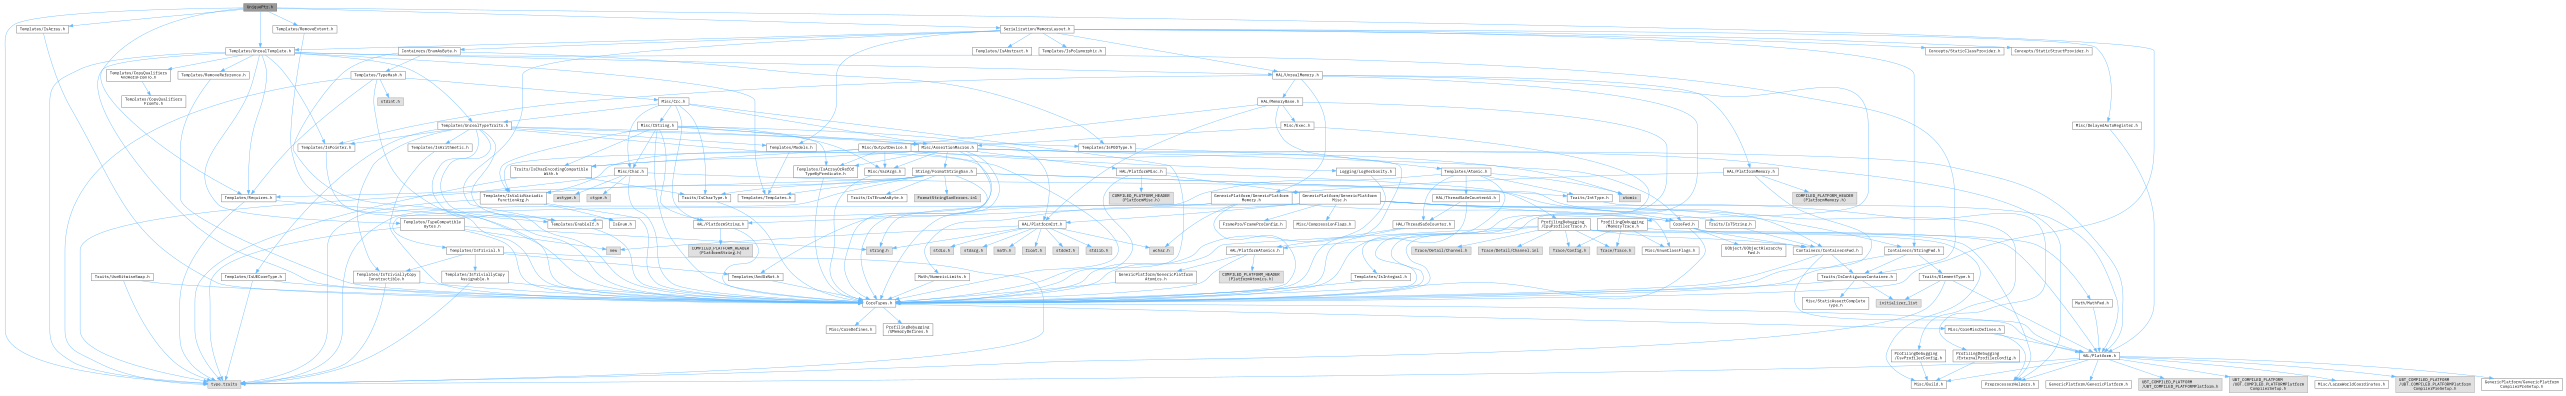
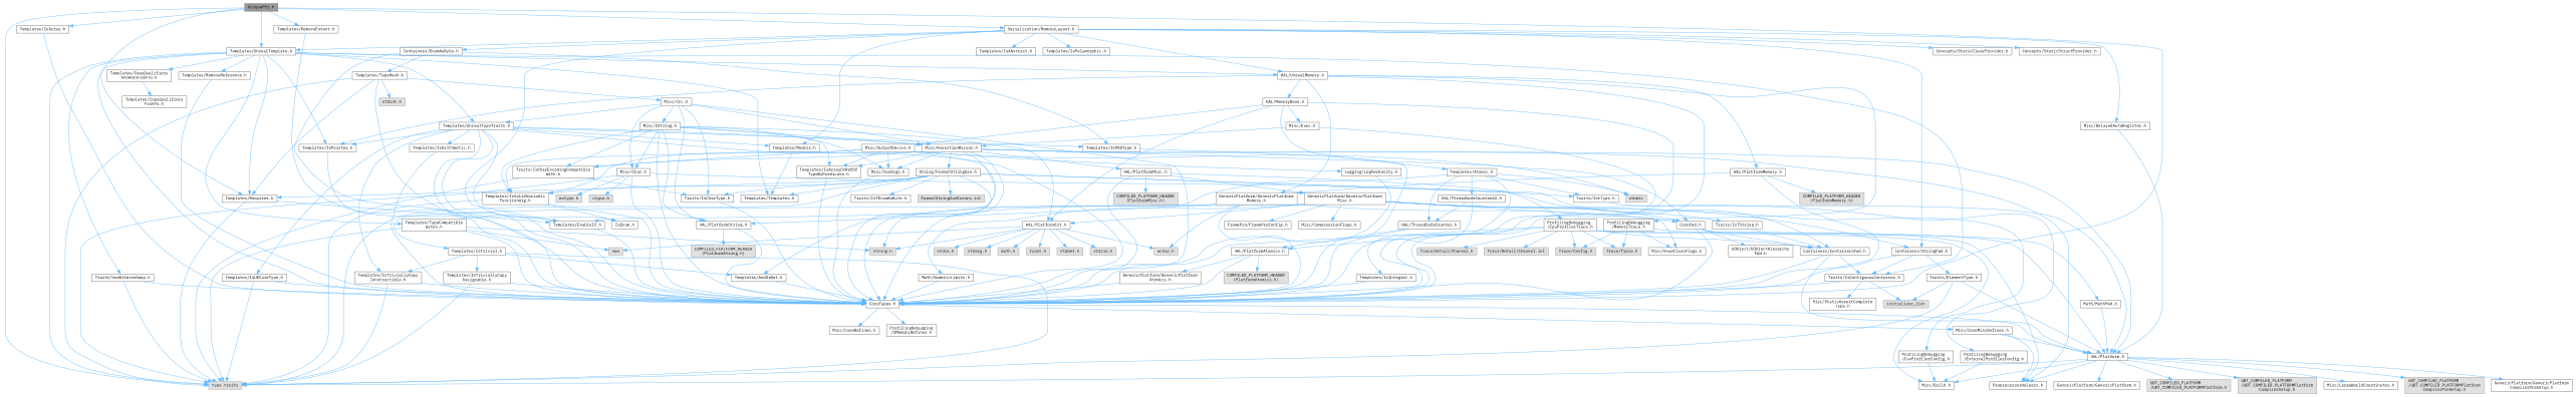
  digraph {
    fontname="IBM Plex Mono"
    node [color=grey40 fillcolor=white fontname="IBM Plex Mono" fontsize=10 shape=box style=filled]
    edge [color=steelblue1 fontname="IBM Plex Mono" fontsize=10 labelfontname=Helvetica labelfontsize=10 style=solid]
    n1 [color=gray40 fillcolor=grey60 fontcolor=black height=0.2 label="UniquePtr.h" width=0.4]
    n2 [height=0.2 label="CoreTypes.h" width=0.4]
    n3 [color=grey60 fillcolor="#E0E0E0" height=0.2 label=type_traits width=0.4]
    n4 [height=0.2 label="Templates/UnrealTemplate.h" width=0.4]
    n5 [height=0.2 label="Templates/Requires.h" width=0.4]
    n6 [height=0.2 label="Templates/IsArray.h" width=0.4]
    n7 [height=0.2 label="Templates/RemoveExtent.h" width=0.4]
    n8 [height=0.2 label="Serialization/MemoryLayout.h" width=0.4]
    n9 [height=0.2 label="HAL/Platform.h" width=0.4]
    n10 [height=0.2 label="ProfilingDebugging\l/UMemoryDefines.h" width=0.4]
    n11 [height=0.2 label="Misc/CoreMiscDefines.h" width=0.4]
    n12 [height=0.2 label="Misc/CoreDefines.h" width=0.4]
    n13 [height=0.2 label="Templates/IsPointer.h" width=0.4]
    n14 [height=0.2 label="HAL/UnrealMemory.h" width=0.4]
    n15 [height=0.2 label="Traits/IsContiguousContainer.h" width=0.4]
    n16 [height=0.2 label="Templates/Templates.h" width=0.4]
    n17 [height=0.2 label="Templates/CopyQualifiers\lAndRefsFromTo.h" width=0.4]
    n18 [height=0.2 label="Templates/UnrealTypeTraits.h" width=0.4]
    n19 [height=0.2 label="Templates/RemoveReference.h" width=0.4]
    n20 [height=0.2 label="Templates/TypeCompatible\lBytes.h" width=0.4]
    n21 [height=0.2 label="Traits/UseBitwiseSwap.h" width=0.4]
    n22 [height=0.2 label="Templates/EnableIf.h" width=0.4]
    n23 [height=0.2 label="Containers/StringFwd.h" width=0.4]
    n24 [height=0.2 label="Templates/Models.h" width=0.4]
    n25 [height=0.2 label="Concepts/StaticClassProvider.h" width=0.4]
    n26 [height=0.2 label="Concepts/StaticStructProvider.h" width=0.4]
    n27 [height=0.2 label="Containers/EnumAsByte.h" width=0.4]
    n28 [height=0.2 label="Misc/DelayedAutoRegister.h" width=0.4]
    n29 [height=0.2 label="Templates/IsAbstract.h" width=0.4]
    n30 [height=0.2 label="Templates/IsPolymorphic.h" width=0.4]
    n31 [height=0.2 label="Misc/Build.h" width=0.4]
    n32 [height=0.2 label="Misc/LargeWorldCoordinates.h" width=0.4]
    n33 [height=0.2 label="PreprocessorHelpers.h" width=0.4]
    n34 [color=grey60 fillcolor="#E0E0E0" height=0.2 label="UBT_COMPILED_PLATFORM\l/UBT_COMPILED_PLATFORMPlatform\lCompilerPreSetup.h" width=0.4]
    n35 [height=0.2 label="GenericPlatform/GenericPlatform\lCompilerPreSetup.h" width=0.4]
    n36 [height=0.2 label="GenericPlatform/GenericPlatform.h" width=0.4]
    n37 [color=grey60 fillcolor="#E0E0E0" height=0.2 label="UBT_COMPILED_PLATFORM\l/UBT_COMPILED_PLATFORMPlatform.h" width=0.4]
    n38 [color=grey60 fillcolor="#E0E0E0" height=0.2 label="UBT_COMPILED_PLATFORM\l/UBT_COMPILED_PLATFORMPlatform\lCompilerSetup.h" width=0.4]
    n39 [height=0.2 label="GenericPlatform/GenericPlatform\lMemory.h" width=0.4]
    n40 [height=0.2 label="HAL/MemoryBase.h" width=0.4]
    n41 [height=0.2 label="HAL/PlatformMemory.h" width=0.4]
    n42 [height=0.2 label="ProfilingDebugging\l/MemoryTrace.h" width=0.4]
    n43 [height=0.2 label="Misc/StaticAssertComplete\lType.h" width=0.4]
    n44 [color=grey60 fillcolor="#E0E0E0" height=0.2 label=initializer_list width=0.4]
    n45 [height=0.2 label="Templates/CopyQualifiers\lFromTo.h" width=0.4]
    n46 [height=0.2 label="Misc/AssertionMacros.h" width=0.4]
    n47 [height=0.2 label="IsEnum.h" width=0.4]
    n48 [height=0.2 label="Templates/AndOrNot.h" width=0.4]
    n49 [height=0.2 label="Templates/IsTriviallyCopy\lConstructible.h" width=0.4]
    n50 [height=0.2 label="Templates/IsArithmetic.h" width=0.4]
    n51 [height=0.2 label="Templates/IsPODType.h" width=0.4]
    n52 [height=0.2 label="Templates/IsUECoreType.h" width=0.4]
    n53 [color=grey60 fillcolor="#E0E0E0" height=0.2 label="string.h" width=0.4]
    n54 [color=grey60 fillcolor="#E0E0E0" height=0.2 label=new width=0.4]
    n55 [height=0.2 label="CoreFwd.h" width=0.4]
    n56 [height=0.2 label="HAL/PlatformString.h" width=0.4]
    n57 [color=grey60 fillcolor="#E0E0E0" height=0.2 label="wchar.h" width=0.4]
    n58 [height=0.2 label="HAL/PlatformCrt.h" width=0.4]
    n59 [height=0.2 label="Misc/Exec.h" width=0.4]
    n60 [height=0.2 label="Misc/OutputDevice.h" width=0.4]
    n61 [height=0.2 label="Templates/Atomic.h" width=0.4]
    n62 [color=grey60 fillcolor="#E0E0E0" height=0.2 label="COMPILED_PLATFORM_HEADER\l(PlatformMemory.h)" width=0.4]
    n63 [height=0.2 label="Misc/EnumClassFlags.h" width=0.4]
    n64 [color=grey60 fillcolor="#E0E0E0" height=0.2 label="Trace/Config.h" width=0.4]
    n65 [color=grey60 fillcolor="#E0E0E0" height=0.2 label="Trace/Trace.h" width=0.4]
    n66 [height=0.2 label="Containers/ContainersFwd.h" width=0.4]
    n67 [height=0.2 label="Math/MathFwd.h" width=0.4]
    n68 [height=0.2 label="UObject/UObjectHierarchy\lFwd.h" width=0.4]
    n69 [color=grey60 fillcolor="#E0E0E0" height=0.2 label="COMPILED_PLATFORM_HEADER\l(PlatformString.h)" width=0.4]
    n70 [height=0.2 label="HAL/PlatformAtomics.h" width=0.4]
    n71 [height=0.2 label="GenericPlatform/GenericPlatform\lAtomics.h" width=0.4]
    n72 [color=grey60 fillcolor="#E0E0E0" height=0.2 label="COMPILED_PLATFORM_HEADER\l(PlatformAtomics.h)" width=0.4]
    n73 [color=grey60 fillcolor="#E0E0E0" height=0.2 label="stddef.h" width=0.4]
    n74 [color=grey60 fillcolor="#E0E0E0" height=0.2 label="stdlib.h" width=0.4]
    n75 [color=grey60 fillcolor="#E0E0E0" height=0.2 label="stdio.h" width=0.4]
    n76 [color=grey60 fillcolor="#E0E0E0" height=0.2 label="stdarg.h" width=0.4]
    n77 [color=grey60 fillcolor="#E0E0E0" height=0.2 label="math.h" width=0.4]
    n78 [color=grey60 fillcolor="#E0E0E0" height=0.2 label="float.h" width=0.4]
    n79 [height=0.2 label="Templates/IsArrayOrRefOf\lTypeByPredicate.h" width=0.4]
    n80 [height=0.2 label="Templates/IsValidVariadic\lFunctionArg.h" width=0.4]
    n81 [height=0.2 label="Traits/IsCharEncodingCompatible\lWith.h" width=0.4]
    n82 [height=0.2 label="Misc/VarArgs.h" width=0.4]
    n83 [height=0.2 label="Logging/LogVerbosity.h" width=0.4]
    n84 [color=grey60 fillcolor="#E0E0E0" height=0.2 label=atomic width=0.4]
    n85 [height=0.2 label="HAL/ThreadSafeCounter.h" width=0.4]
    n86 [height=0.2 label="HAL/ThreadSafeCounter64.h" width=0.4]
    n87 [height=0.2 label="Templates/IsIntegral.h" width=0.4]
    n88 [height=0.2 label="Templates/IsTrivial.h" width=0.4]
    n89 [height=0.2 label="Traits/IntType.h" width=0.4]
    n90 [height=0.2 label="HAL/PlatformMisc.h" width=0.4]
    n91 [height=0.2 label="String/FormatStringSan.h" width=0.4]
    n92 [height=0.2 label="GenericPlatform/GenericPlatform\lMisc.h" width=0.4]
    n93 [color=grey60 fillcolor="#E0E0E0" height=0.2 label="COMPILED_PLATFORM_HEADER\l(PlatformMisc.h)" width=0.4]
    n94 [height=0.2 label="ProfilingDebugging\l/CpuProfilerTrace.h" width=0.4]
    n95 [height=0.2 label="Traits/IsCharType.h" width=0.4]
    n96 [height=0.2 label="Traits/IsTEnumAsByte.h" width=0.4]
    n97 [height=0.2 label="Traits/IsTString.h" width=0.4]
    n98 [color=grey60 fillcolor="#E0E0E0" height=0.2 label="FormatStringSanErrors.inl" width=0.4]
    n99 [height=0.2 label="FramePro/FrameProConfig.h" width=0.4]
    n100 [height=0.2 label="Math/NumericLimits.h" width=0.4]
    n101 [height=0.2 label="Misc/CompressionFlags.h" width=0.4]
    n102 [height=0.2 label="ProfilingDebugging\l/CsvProfilerConfig.h" width=0.4]
    n103 [height=0.2 label="ProfilingDebugging\l/ExternalProfilerConfig.h" width=0.4]
    n104 [color=grey60 fillcolor="#E0E0E0" height=0.2 label="Trace/Detail/Channel.h" width=0.4]
    n105 [color=grey60 fillcolor="#E0E0E0" height=0.2 label="Trace/Detail/Channel.inl" width=0.4]
    n106 [height=0.2 label="Traits/ElementType.h" width=0.4]
    n107 [height=0.2 label="Templates/IsTriviallyCopy\lAssignable.h" width=0.4]
    n108 [height=0.2 label="Templates/TypeHash.h" width=0.4]
    n109 [height=0.2 label="Misc/Crc.h" width=0.4]
    n110 [color=grey60 fillcolor="#E0E0E0" height=0.2 label="stdint.h" width=0.4]
    n111 [height=0.2 label="Misc/CString.h" width=0.4]
    n112 [height=0.2 label="Misc/Char.h" width=0.4]
    n113 [color=grey60 fillcolor="#E0E0E0" height=0.2 label="ctype.h" width=0.4]
    n114 [color=grey60 fillcolor="#E0E0E0" height=0.2 label="wctype.h" width=0.4]
    n1 -> n2
    n1 -> n3
    n1 -> n4
    n1 -> n5
    n1 -> n6
    n1 -> n7
    n1 -> n8
    n2 -> n9
    n2 -> n10
    n2 -> n11
    n2 -> n12
    n4 -> n2
    n4 -> n3
    n4 -> n5
    n4 -> n13
    n4 -> n14
    n4 -> n15
    n4 -> n16
    n4 -> n17
    n4 -> n18
    n4 -> n19
    n4 -> n20
+   n4 -> n21
    n5 -> n3
    n5 -> n22
    n6 -> n2
    n7 -> n2
    n8 -> n4
    n8 -> n14
    n8 -> n22
    n8 -> n23
    n8 -> n24
    n8 -> n25
    n8 -> n26
    n8 -> n27
    n8 -> n28
    n8 -> n29
    n8 -> n30
    n9 -> n3
    n9 -> n31
    n9 -> n32
    n9 -> n33
    n9 -> n34
    n9 -> n35
    n9 -> n36
    n9 -> n37
    n9 -> n38
    n11 -> n9
    n11 -> n33
    n13 -> n2
    n14 -> n2
    n14 -> n13
    n14 -> n39
    n14 -> n40
    n14 -> n41
    n14 -> n42
    n15 -> n2
    n15 -> n43
    n15 -> n44
    n17 -> n45
    n18 -> n2
    n18 -> n13
    n18 -> n22
    n18 -> n24
    n18 -> n46
    n18 -> n47
    n18 -> n48
    n18 -> n49
    n18 -> n50
    n18 -> n51
    n18 -> n52
    n19 -> n2
    n20 -> n2
    n20 -> n3
    n20 -> n53
    n20 -> n54
    n21 -> n2
    n21 -> n3
    n22 -> n2
    n23 -> n2
    n23 -> n15
    n23 -> n106
    n24 -> n16
    n27 -> n2
    n27 -> n51
    n27 -> n108
    n28 -> n9
    n39 -> n2
    n39 -> n53
    n39 -> n55
    n39 -> n56
    n39 -> n57
    n40 -> n2
    n40 -> n58
    n40 -> n59
    n40 -> n60
    n40 -> n61
    n41 -> n2
    n41 -> n39
    n41 -> n62
    n42 -> n9
    n42 -> n63
    n42 -> n64
    n42 -> n65
    n46 -> n2
    n46 -> n9
    n46 -> n22
    n46 -> n33
    n46 -> n79
    n46 -> n80
    n46 -> n81
    n46 -> n82
    n46 -> n84
    n46 -> n90
    n46 -> n91
    n48 -> n2
    n49 -> n2
    n49 -> n3
    n50 -> n2
    n51 -> n2
    n52 -> n2
    n52 -> n3
    n55 -> n2
    n55 -> n66
    n55 -> n67
    n55 -> n68
    n56 -> n2
    n56 -> n69
    n58 -> n53
    n58 -> n54
    n58 -> n57
    n58 -> n73
    n58 -> n74
    n58 -> n75
    n58 -> n76
    n58 -> n77
    n58 -> n78
    n59 -> n2
    n59 -> n46
    n60 -> n2
    n60 -> n55
    n60 -> n79
    n60 -> n80
    n60 -> n81
    n60 -> n82
    n60 -> n83
    n61 -> n84
    n61 -> n85
    n61 -> n86
    n61 -> n87
    n61 -> n88
    n61 -> n89
    n66 -> n2
    n66 -> n9
    n66 -> n15
    n67 -> n9
    n70 -> n2
    n70 -> n71
    n70 -> n72
    n71 -> n2
    n79 -> n2
    n80 -> n2
    n80 -> n3
    n80 -> n47
    n81 -> n3
    n81 -> n95
    n82 -> n2
    n83 -> n2
    n85 -> n2
    n85 -> n70
    n86 -> n2
    n86 -> n85
    n87 -> n2
    n88 -> n3
    n88 -> n48
    n88 -> n49
    n88 -> n107
    n89 -> n9
    n90 -> n2
    n90 -> n92
    n90 -> n93
    n90 -> n94
    n91 -> n2
    n91 -> n3
    n91 -> n5
    n91 -> n16
    n91 -> n66
    n91 -> n80
    n91 -> n95
    n91 -> n96
    n91 -> n97
    n91 -> n98
    n92 -> n2
    n92 -> n23
    n92 -> n55
    n92 -> n58
    n92 -> n63
    n92 -> n99
    n92 -> n100
    n92 -> n101
    n92 -> n102
    n92 -> n103
    n94 -> n2
    n94 -> n31
    n94 -> n33
    n94 -> n64
    n94 -> n65
    n94 -> n66
    n94 -> n70
    n94 -> n104
    n94 -> n105
    n95 -> n2
    n97 -> n66
    n100 -> n2
    n102 -> n31
    n103 -> n31
    n106 -> n3
    n106 -> n9
    n106 -> n44
    n107 -> n2
    n107 -> n3
    n108 -> n2
    n108 -> n3
    n108 -> n5
    n108 -> n109
    n108 -> n110
    n109 -> n2
    n109 -> n18
    n109 -> n46
    n109 -> n56
    n109 -> n95
    n109 -> n111
    n109 -> n112
    n111 -> n2
    n111 -> n46
    n111 -> n56
    n111 -> n58
    n111 -> n79
    n111 -> n80
    n111 -> n81
    n111 -> n82
    n111 -> n112
    n112 -> n2
    n112 -> n3
    n112 -> n89
    n112 -> n113
    n112 -> n114
  }
